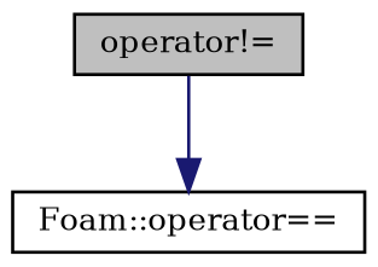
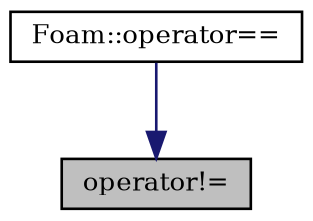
  digraph {
    rankdir=TB
    fontname="DejaVu Serif"
    node [color=black fontname="DejaVu Serif" fontsize=10 shape=record]
    n1 [fillcolor=grey75 fontcolor=black height=0.2 label="operator!=" style=filled width=0.4]
    n2 [height=0.2 label="Foam::operator==" width=0.4]
-   n1 -> n2 [color=midnightblue fontname="DejaVu Serif" fontsize=10 labelfontname=Helvetica labelfontsize=10 style=solid]
+   n2 -> n1 [color=midnightblue fontname="DejaVu Serif" fontsize=10 labelfontname=Helvetica labelfontsize=10 style=solid]
  }
